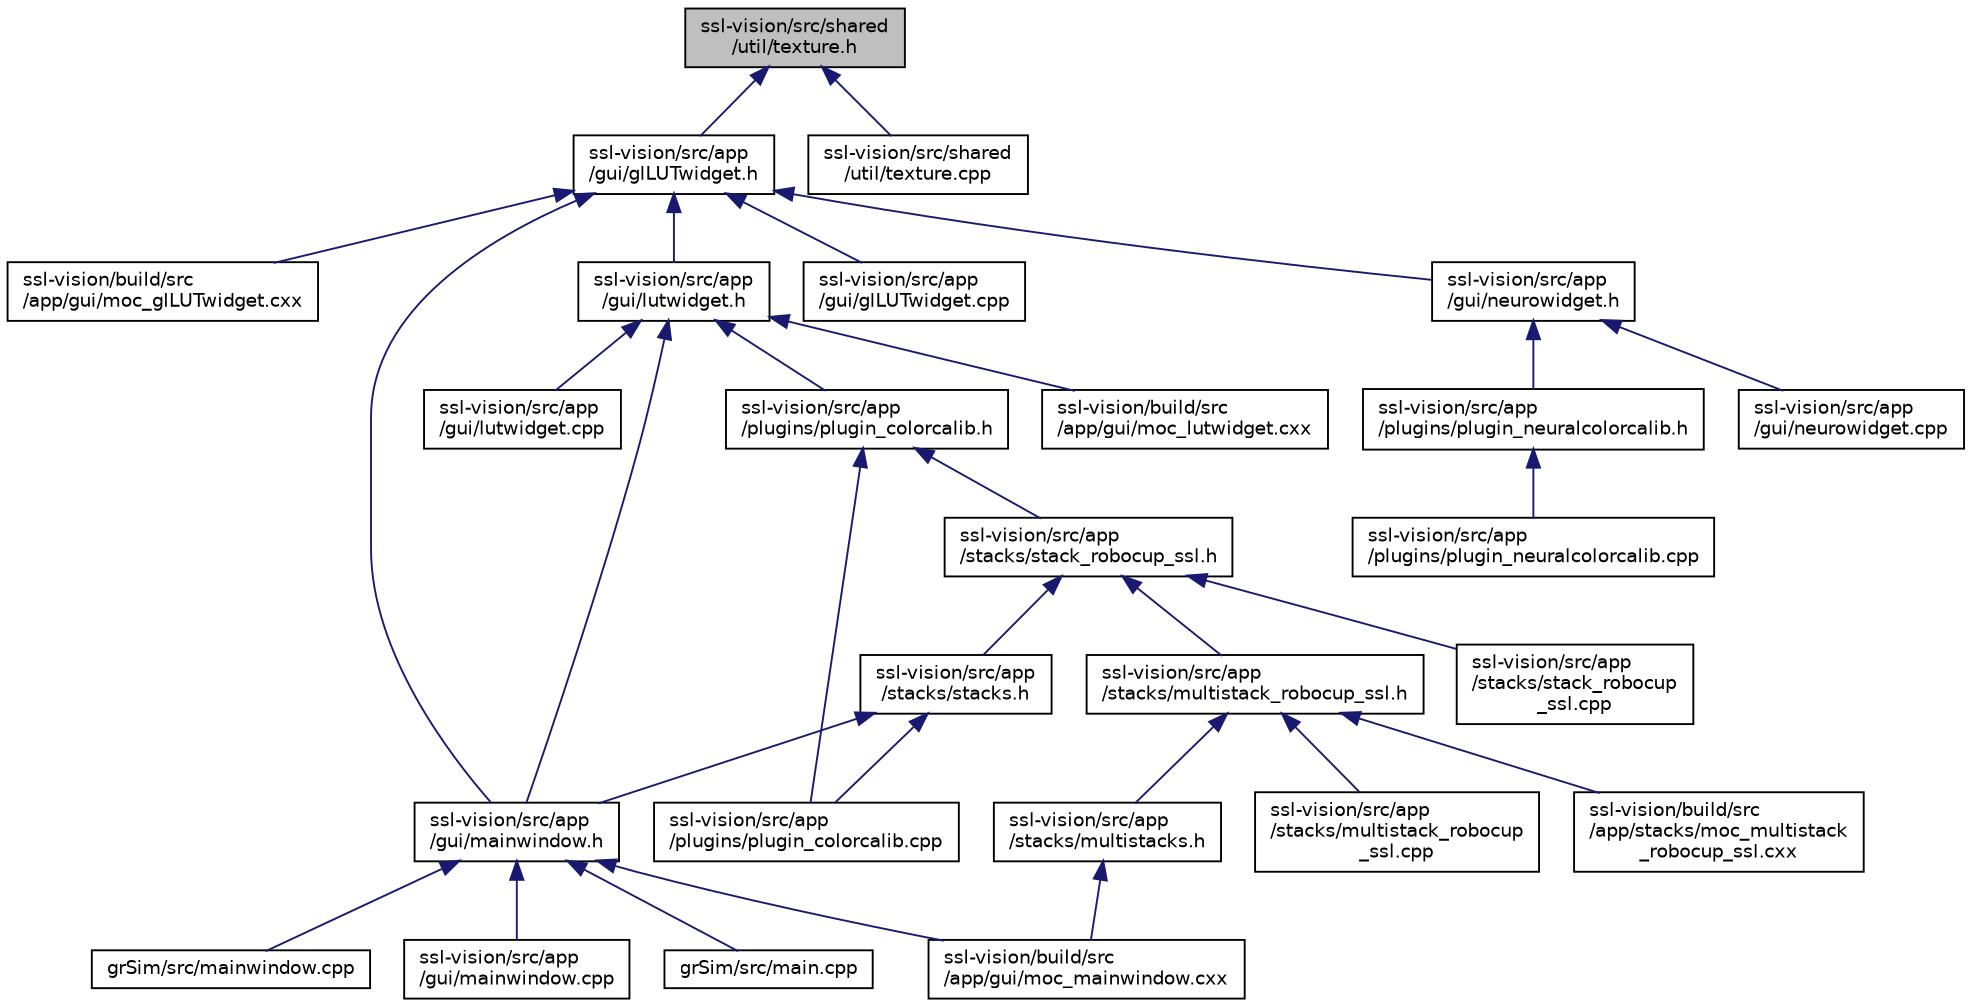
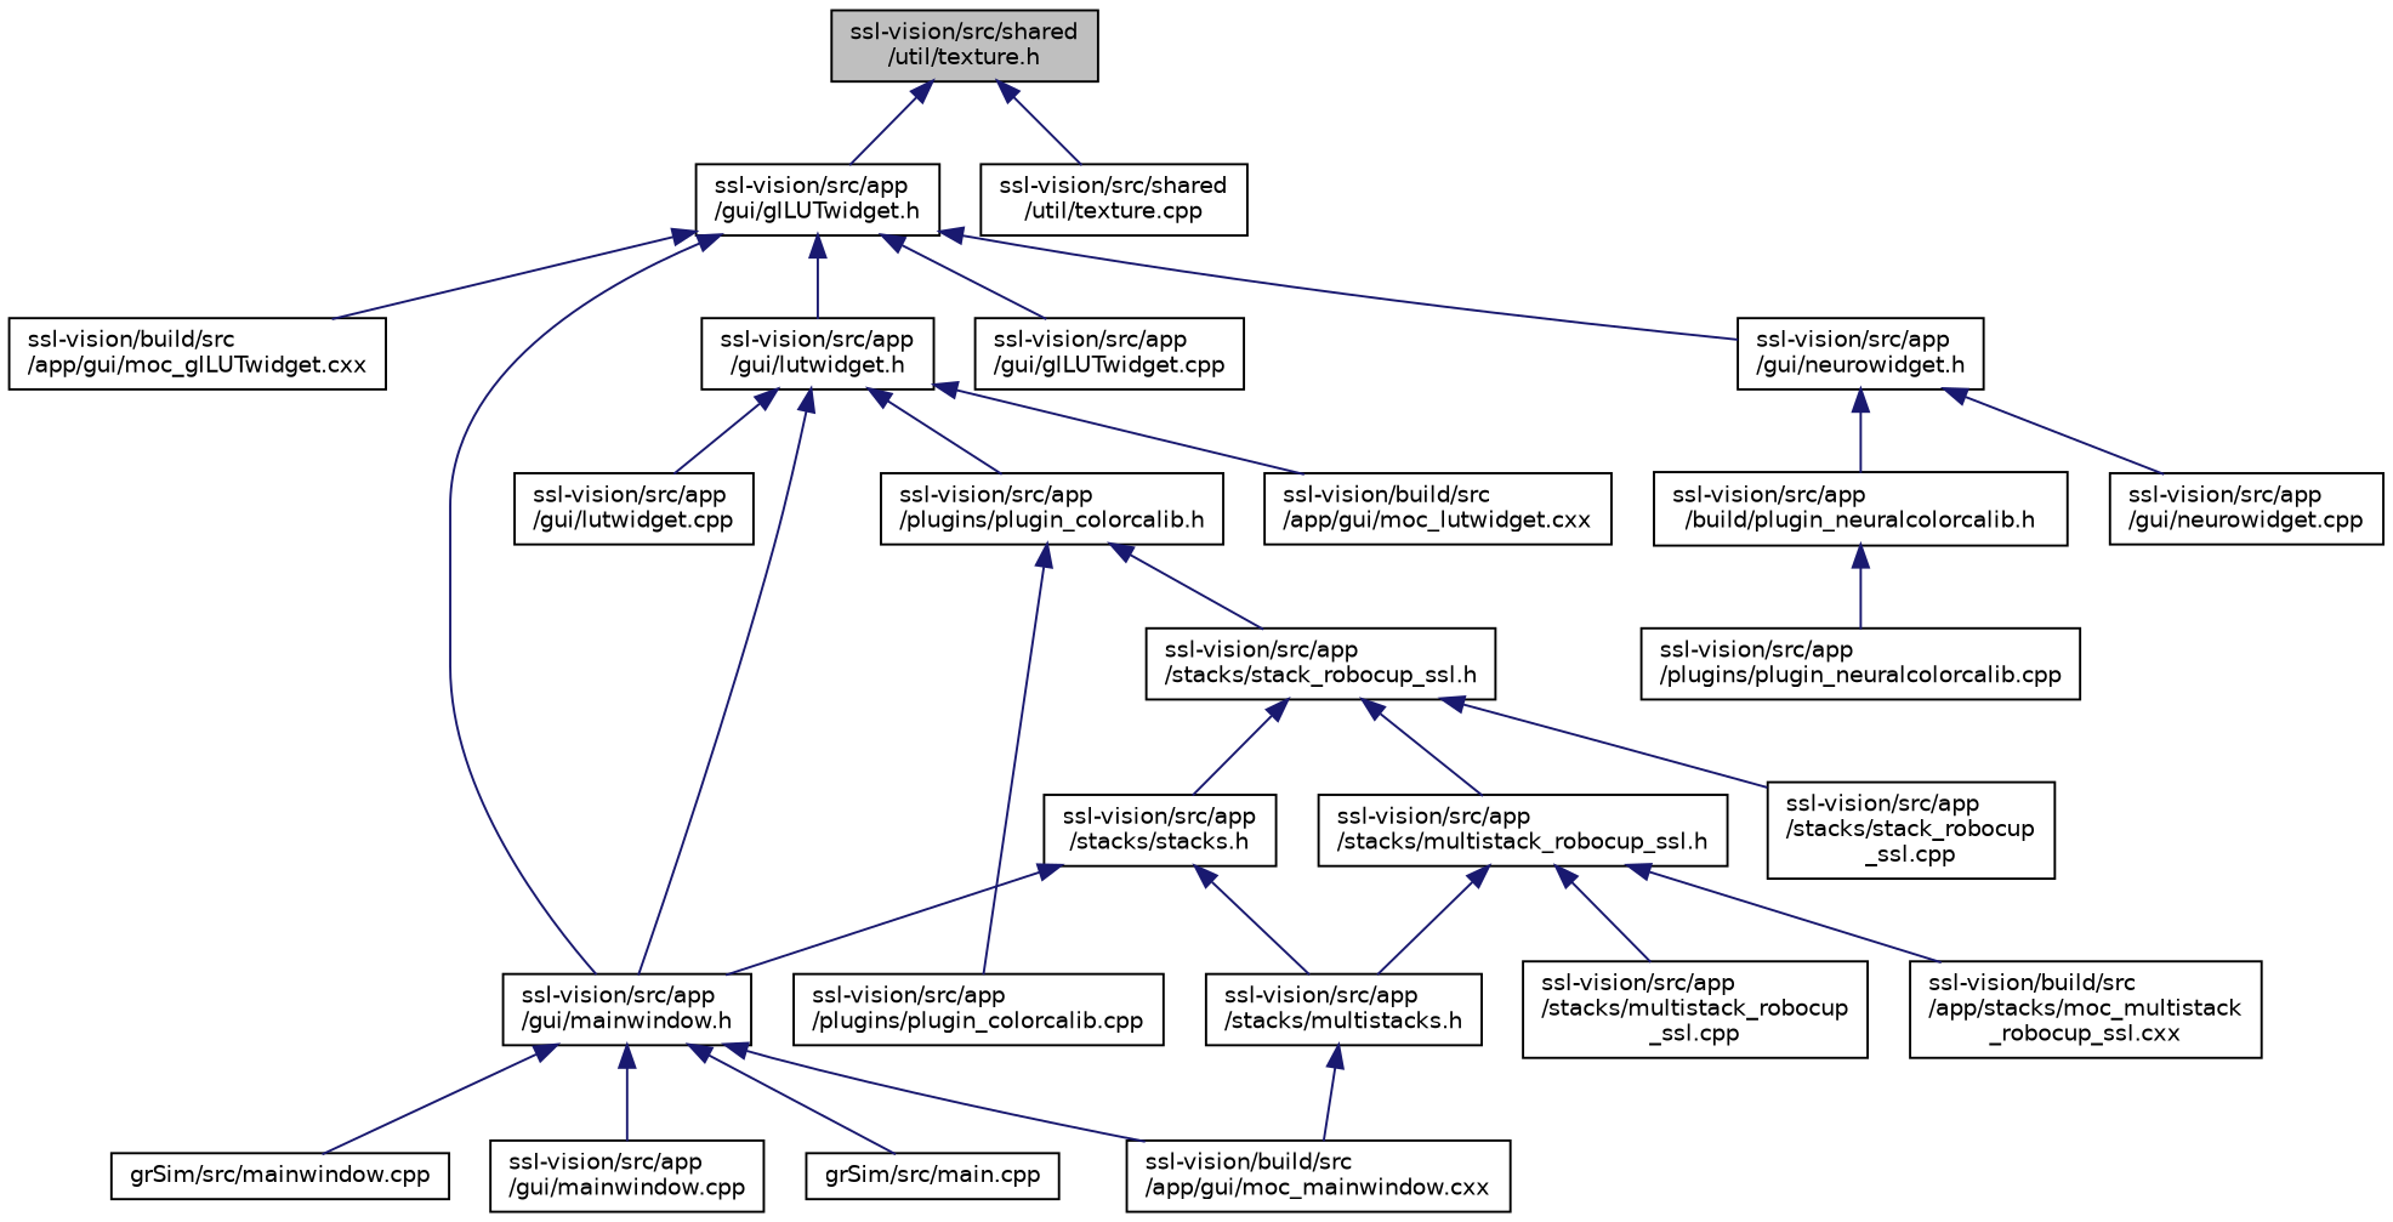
  digraph {
    node [color=black fillcolor=white fontname=Helvetica fontsize=10 shape=record style=filled]
    edge [color=midnightblue dir=back fontname=Helvetica fontsize=10 labelfontname=Helvetica labelfontsize=10 style=solid]
    n1 [fillcolor=grey75 fontcolor=black height=0.2 label="ssl-vision/src/shared\l/util/texture.h" width=0.4]
    n2 [height=0.2 label="ssl-vision/src/app\l/gui/glLUTwidget.h" width=0.4]
    n3 [height=0.2 label="ssl-vision/src/shared\l/util/texture.cpp" width=0.4]
    n4 [height=0.2 label="ssl-vision/build/src\l/app/gui/moc_glLUTwidget.cxx" width=0.4]
    n5 [height=0.2 label="ssl-vision/src/app\l/gui/lutwidget.h" width=0.4]
    n6 [height=0.2 label="ssl-vision/src/app\l/gui/mainwindow.h" width=0.4]
    n7 [height=0.2 label="ssl-vision/src/app\l/gui/glLUTwidget.cpp" width=0.4]
    n8 [height=0.2 label="ssl-vision/src/app\l/gui/neurowidget.h" width=0.4]
    n9 [height=0.2 label="ssl-vision/build/src\l/app/gui/moc_lutwidget.cxx" width=0.4]
    n10 [height=0.2 label="ssl-vision/src/app\l/gui/lutwidget.cpp" width=0.4]
    n11 [height=0.2 label="ssl-vision/src/app\l/plugins/plugin_colorcalib.h" width=0.4]
    n12 [height=0.2 label="grSim/src/main.cpp" width=0.4]
    n13 [height=0.2 label="grSim/src/mainwindow.cpp" width=0.4]
    n14 [height=0.2 label="ssl-vision/build/src\l/app/gui/moc_mainwindow.cxx" width=0.4]
    n15 [height=0.2 label="ssl-vision/src/app\l/gui/mainwindow.cpp" width=0.4]
    n16 [height=0.2 label="ssl-vision/src/app\l/gui/neurowidget.cpp" width=0.4]
-   n17 [height=0.2 label="ssl-vision/src/app\l/plugins/plugin_neuralcolorcalib.h" width=0.4]
+   n17 [height=0.2 label="ssl-vision/src/app\l/build/plugin_neuralcolorcalib.h" width=0.4]
    n18 [height=0.2 label="ssl-vision/src/app\l/stacks/stack_robocup_ssl.h" width=0.4]
    n19 [height=0.2 label="ssl-vision/src/app\l/plugins/plugin_colorcalib.cpp" width=0.4]
    n20 [height=0.2 label="ssl-vision/src/app\l/stacks/multistack_robocup_ssl.h" width=0.4]
    n21 [height=0.2 label="ssl-vision/src/app\l/stacks/stacks.h" width=0.4]
    n22 [height=0.2 label="ssl-vision/src/app\l/stacks/stack_robocup\l_ssl.cpp" width=0.4]
    n23 [height=0.2 label="ssl-vision/build/src\l/app/stacks/moc_multistack\l_robocup_ssl.cxx" width=0.4]
    n24 [height=0.2 label="ssl-vision/src/app\l/stacks/multistack_robocup\l_ssl.cpp" width=0.4]
    n25 [height=0.2 label="ssl-vision/src/app\l/stacks/multistacks.h" width=0.4]
    n26 [height=0.2 label="ssl-vision/src/app\l/plugins/plugin_neuralcolorcalib.cpp" width=0.4]
    n1 -> n2
    n1 -> n3
    n2 -> n4
    n2 -> n5
    n2 -> n6
    n2 -> n7
    n2 -> n8
    n5 -> n6
    n5 -> n9
    n5 -> n10
    n5 -> n11
    n6 -> n12
    n6 -> n13
    n6 -> n14
    n6 -> n15
    n8 -> n16
    n8 -> n17
    n11 -> n18
    n11 -> n19
    n17 -> n26
    n18 -> n20
    n18 -> n21
    n18 -> n22
    n20 -> n23
    n20 -> n24
    n20 -> n25
    n21 -> n6
-   n21 -> n19
+   n21 -> n25
    n25 -> n14
  }
